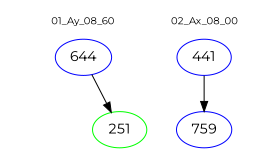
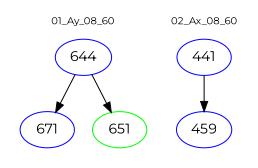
  digraph {
    fontname=Montserrat
    node [color=blue fontname=Montserrat]
    edge [color=black fontname=Montserrat]
    n1 [label=644]
-   n3 [color=green label=251]
+   n2 [label=671]
+   n3 [color=green label=651]
    n4 [label=441]
-   n5 [label=759]
+   n5 [label=459]
    subgraph cluster_1 {
      color=white
      fontsize=10
      label="01_Ay_08_60"
      n1
+     n2
      n3
    }
    subgraph cluster_2 {
      color=white
      fontsize=10
-     label="02_Ax_08_00"
+     label="02_Ax_08_60"
      n4
      n5
    }
+   n1 -> n2
    n1 -> n3
    n4 -> n5
  }
